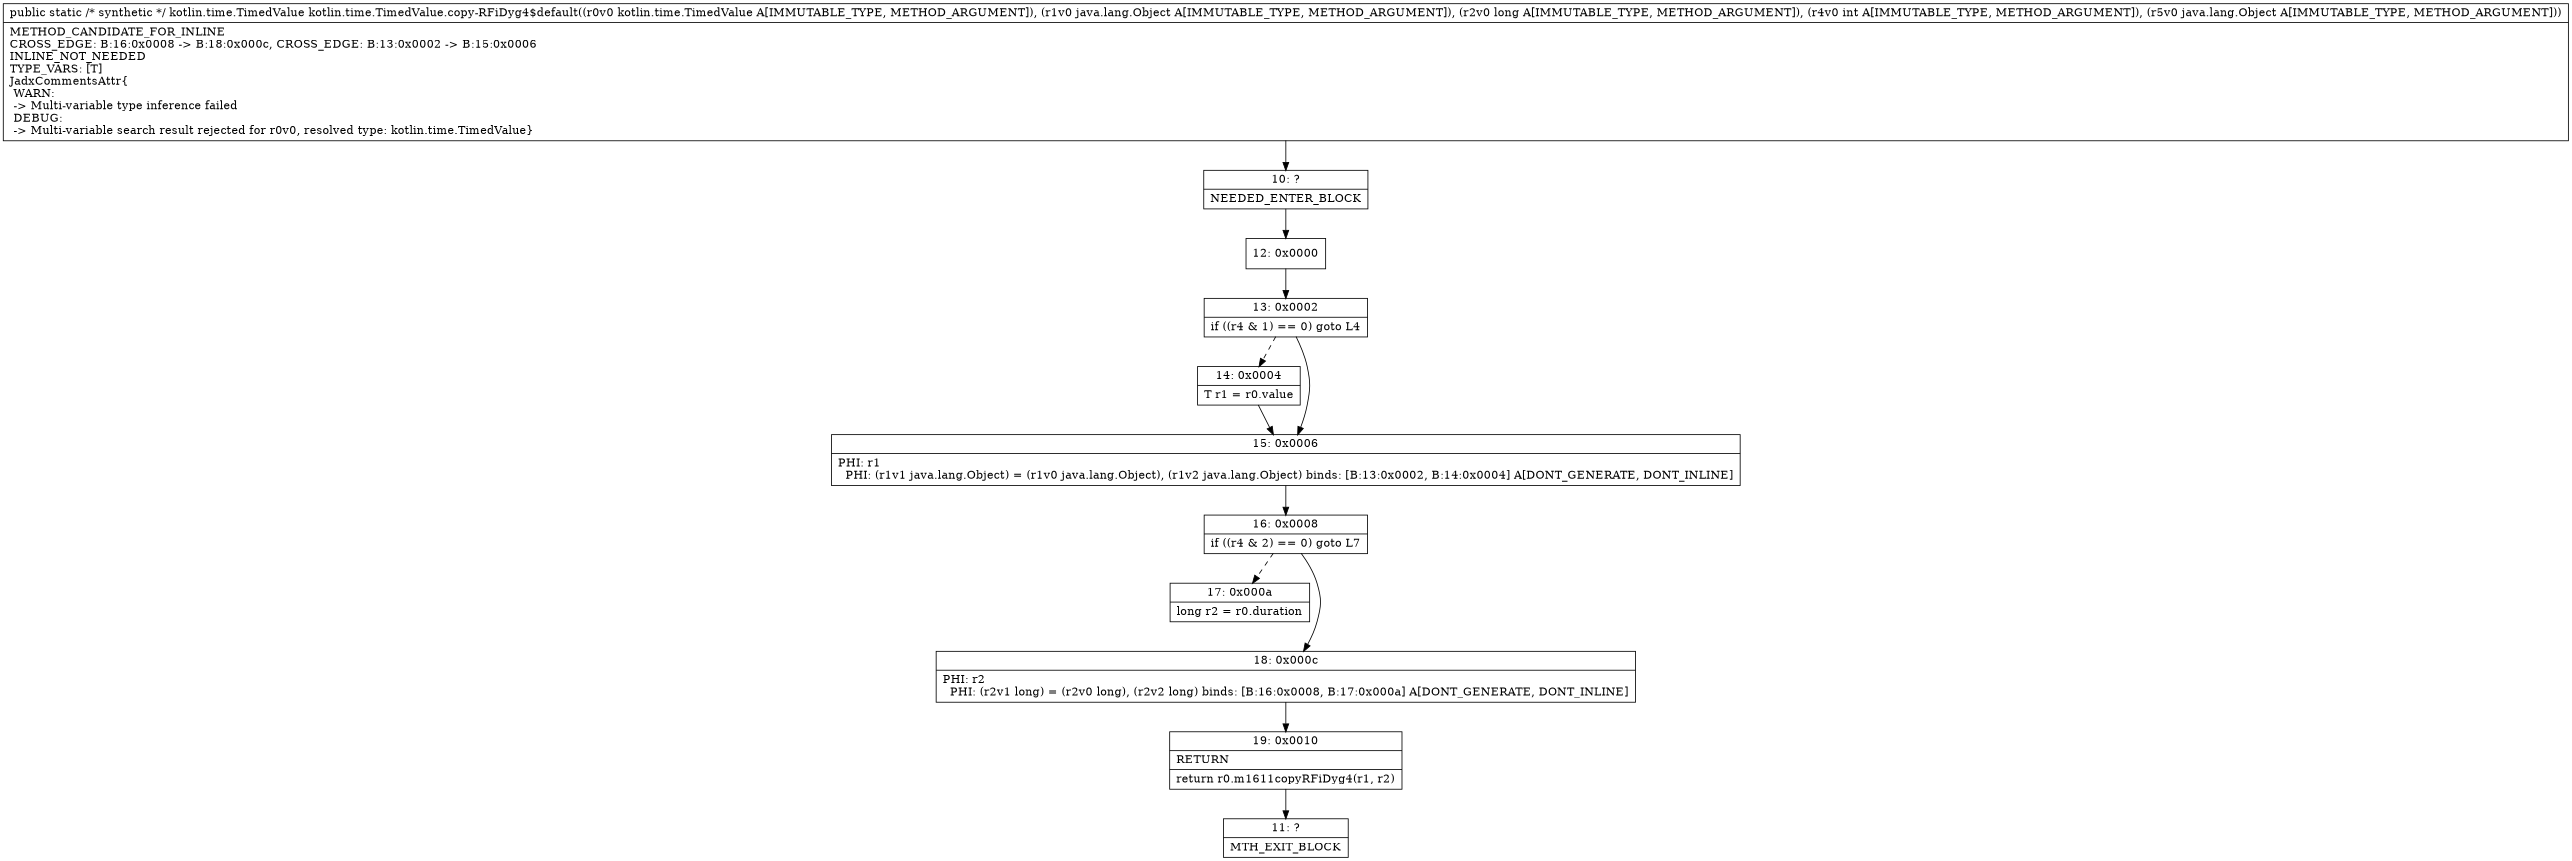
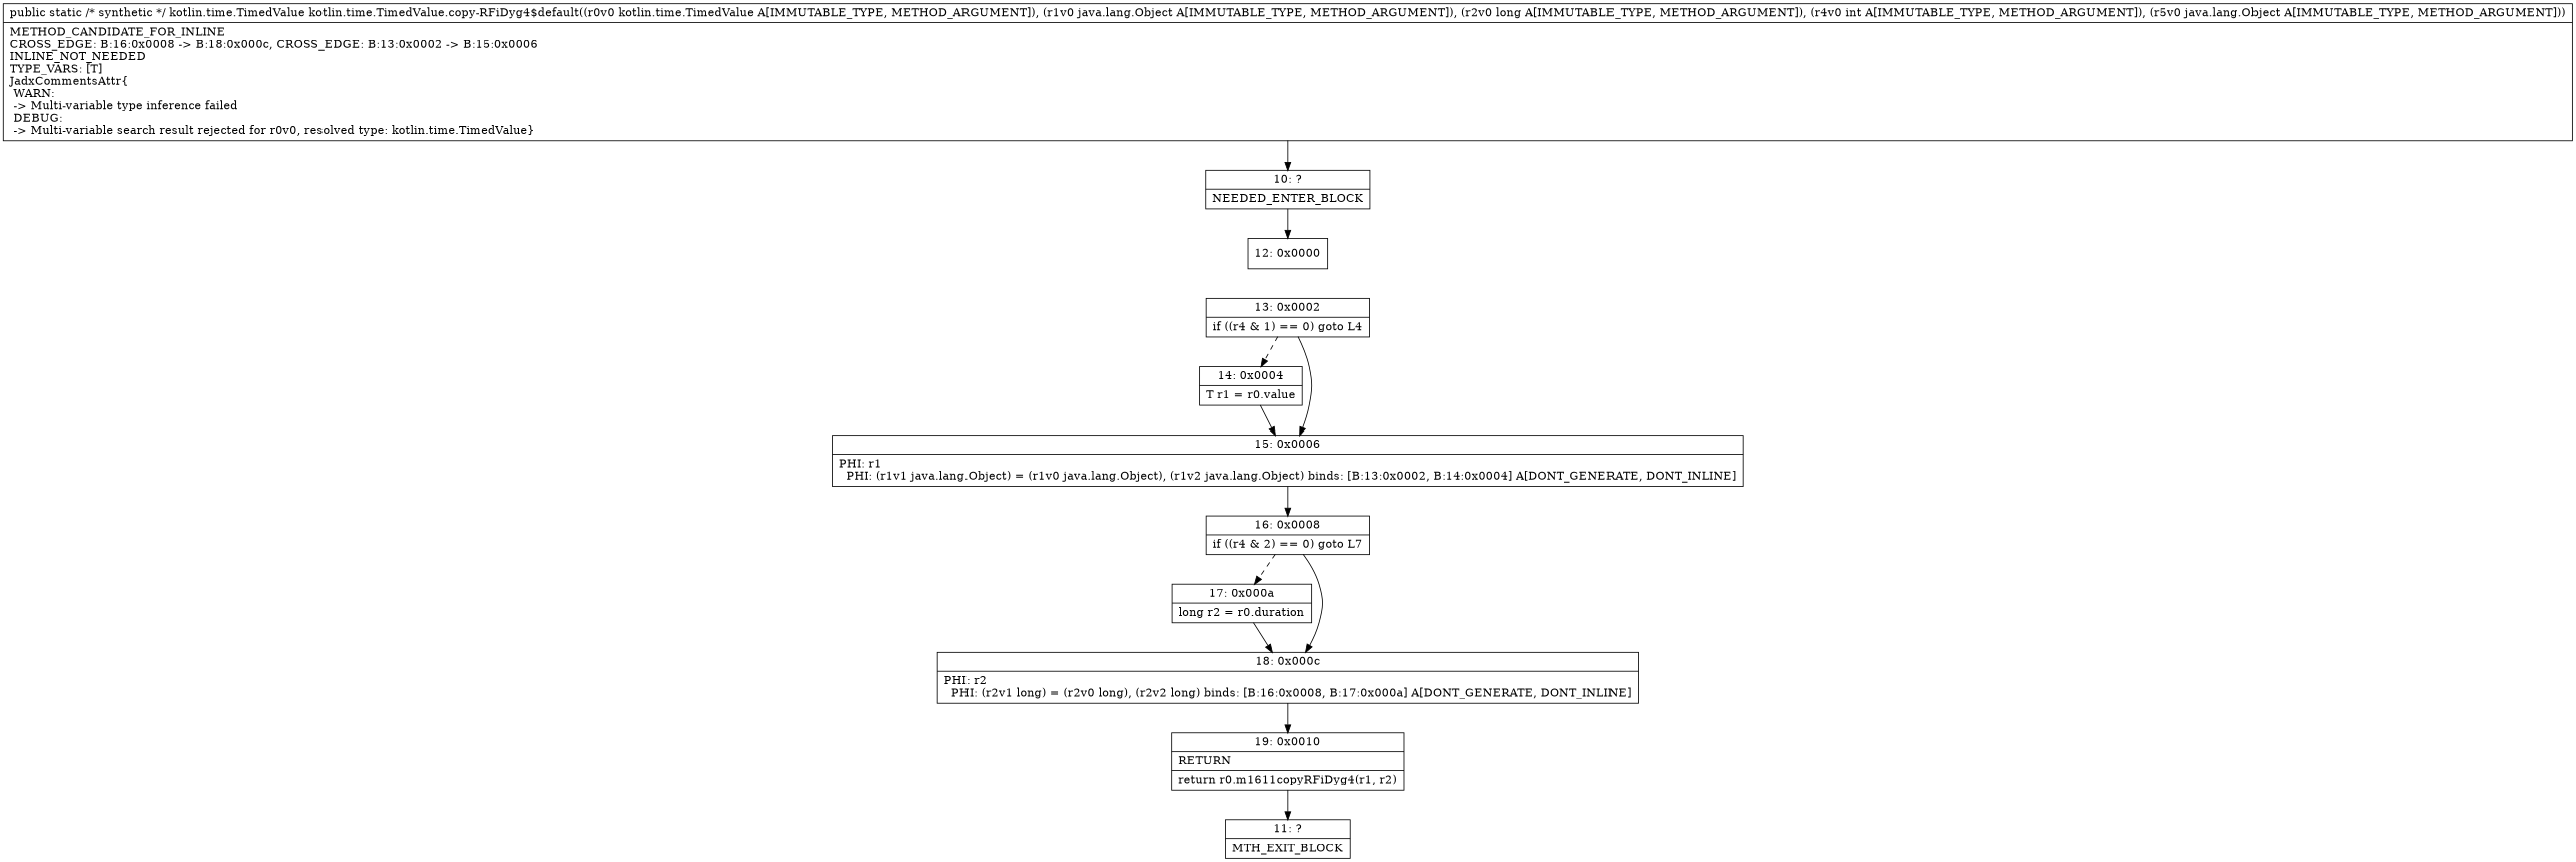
  digraph {
    node [shape=record]
    n1 [label="{10\:\ ?|NEEDED_ENTER_BLOCK\l}"]
    n2 [label="{12\:\ 0x0000}"]
    n3 [label="{13\:\ 0x0002|if ((r4 & 1) == 0) goto L4\l}"]
    n4 [label="{14\:\ 0x0004|T r1 = r0.value\l}"]
    n5 [label="{15\:\ 0x0006|PHI: r1 \l  PHI: (r1v1 java.lang.Object) = (r1v0 java.lang.Object), (r1v2 java.lang.Object) binds: [B:13:0x0002, B:14:0x0004] A[DONT_GENERATE, DONT_INLINE]\l}"]
    n6 [label="{16\:\ 0x0008|if ((r4 & 2) == 0) goto L7\l}"]
    n7 [label="{17\:\ 0x000a|long r2 = r0.duration\l}"]
    n8 [label="{18\:\ 0x000c|PHI: r2 \l  PHI: (r2v1 long) = (r2v0 long), (r2v2 long) binds: [B:16:0x0008, B:17:0x000a] A[DONT_GENERATE, DONT_INLINE]\l}"]
    n9 [label="{19\:\ 0x0010|RETURN\l|return r0.m1611copyRFiDyg4(r1, r2)\l}"]
    n10 [label="{11\:\ ?|MTH_EXIT_BLOCK\l}"]
    n11 [label="{public static \/* synthetic *\/ kotlin.time.TimedValue kotlin.time.TimedValue.copy\-RFiDyg4$default((r0v0 kotlin.time.TimedValue A[IMMUTABLE_TYPE, METHOD_ARGUMENT]), (r1v0 java.lang.Object A[IMMUTABLE_TYPE, METHOD_ARGUMENT]), (r2v0 long A[IMMUTABLE_TYPE, METHOD_ARGUMENT]), (r4v0 int A[IMMUTABLE_TYPE, METHOD_ARGUMENT]), (r5v0 java.lang.Object A[IMMUTABLE_TYPE, METHOD_ARGUMENT]))  | METHOD_CANDIDATE_FOR_INLINE\lCROSS_EDGE: B:16:0x0008 \-\> B:18:0x000c, CROSS_EDGE: B:13:0x0002 \-\> B:15:0x0006\lINLINE_NOT_NEEDED\lTYPE_VARS: [T]\lJadxCommentsAttr\{\l WARN: \l \-\> Multi\-variable type inference failed\l DEBUG: \l \-\> Multi\-variable search result rejected for r0v0, resolved type: kotlin.time.TimedValue\}\l}"]
    n1 -> n2
-   n2 -> n3
    n3 -> n4 [style=dashed]
    n3 -> n5
    n4 -> n5
    n5 -> n6
    n6 -> n7 [style=dashed]
    n6 -> n8
+   n7 -> n8
    n8 -> n9
    n9 -> n10
    n11 -> n1
  }
